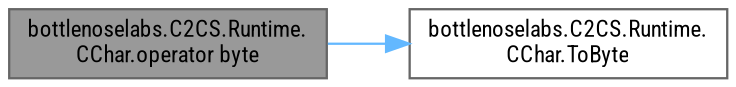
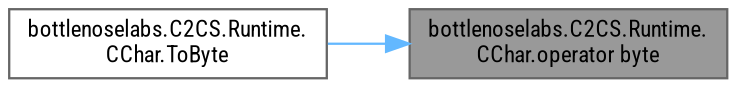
  digraph {
    rankdir=LR
    fontname="Roboto Condensed"
    node [fontname="Roboto Condensed" fontsize=10 shape=box style=filled]
    n1 [color=gray40 fillcolor=grey60 fontcolor=black height=0.2 label="bottlenoselabs.C2CS.Runtime.\lCChar.operator byte" width=0.4]
    n2 [color=grey40 fillcolor=white height=0.2 label="bottlenoselabs.C2CS.Runtime.\lCChar.ToByte" width=0.4]
-   n1 -> n2 [color=steelblue1 fontname="Roboto Condensed" fontsize=10 labelfontname=Helvetica labelfontsize=10 style=solid]
+   n2 -> n1 [color=steelblue1 fontname="Roboto Condensed" fontsize=10 labelfontname=Helvetica labelfontsize=10 style=solid]
  }
